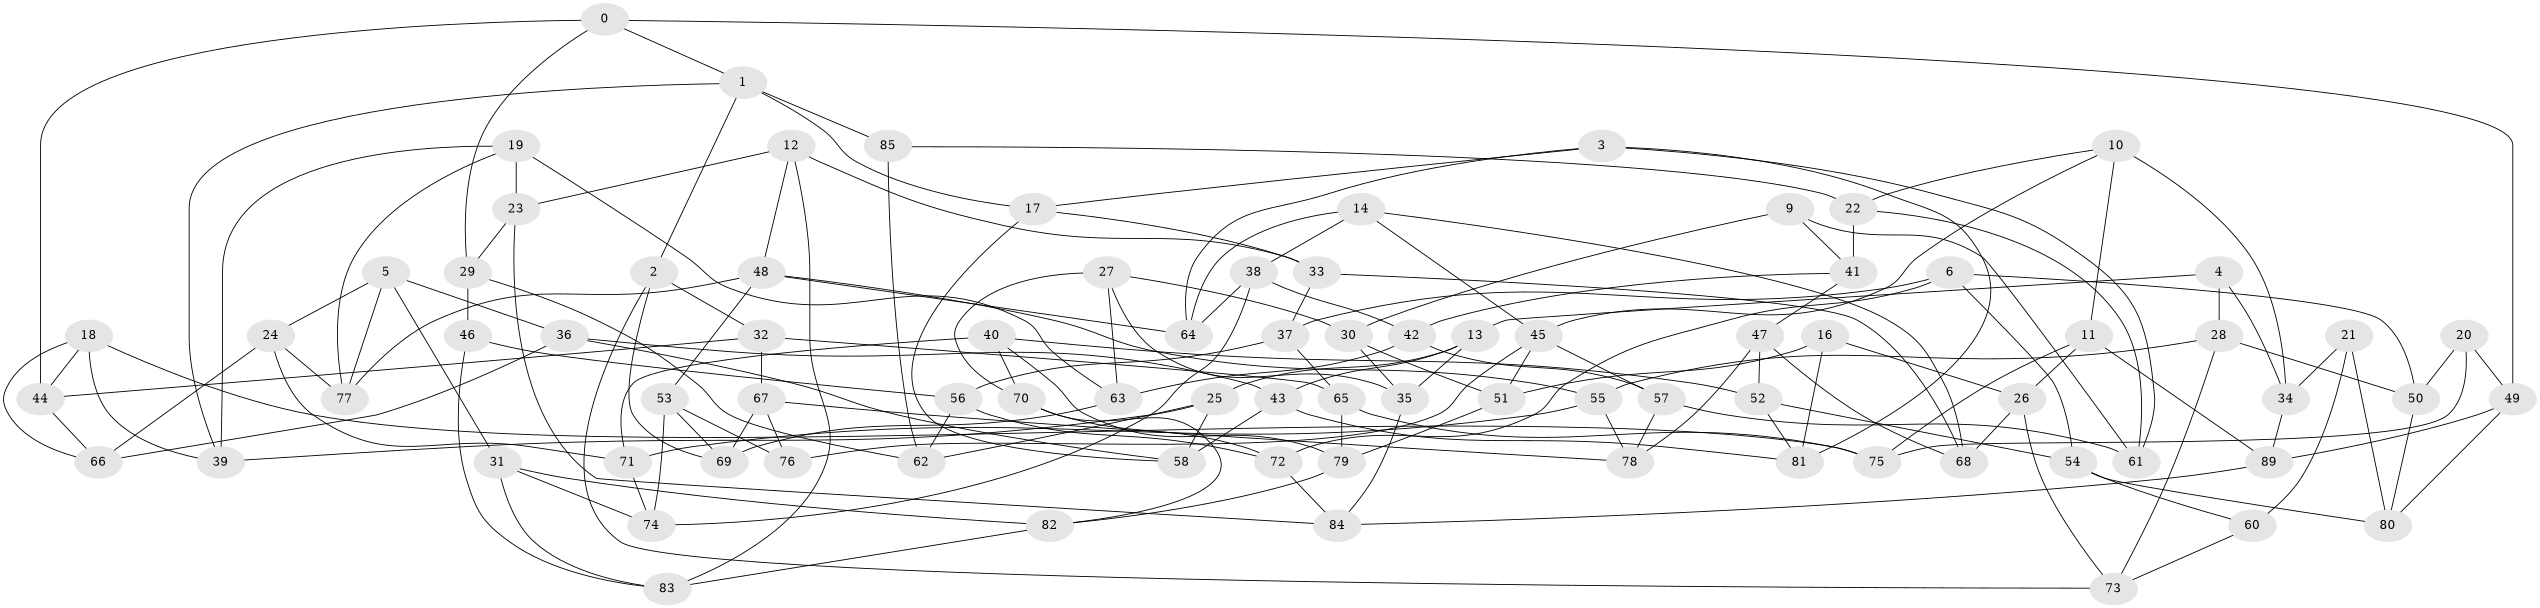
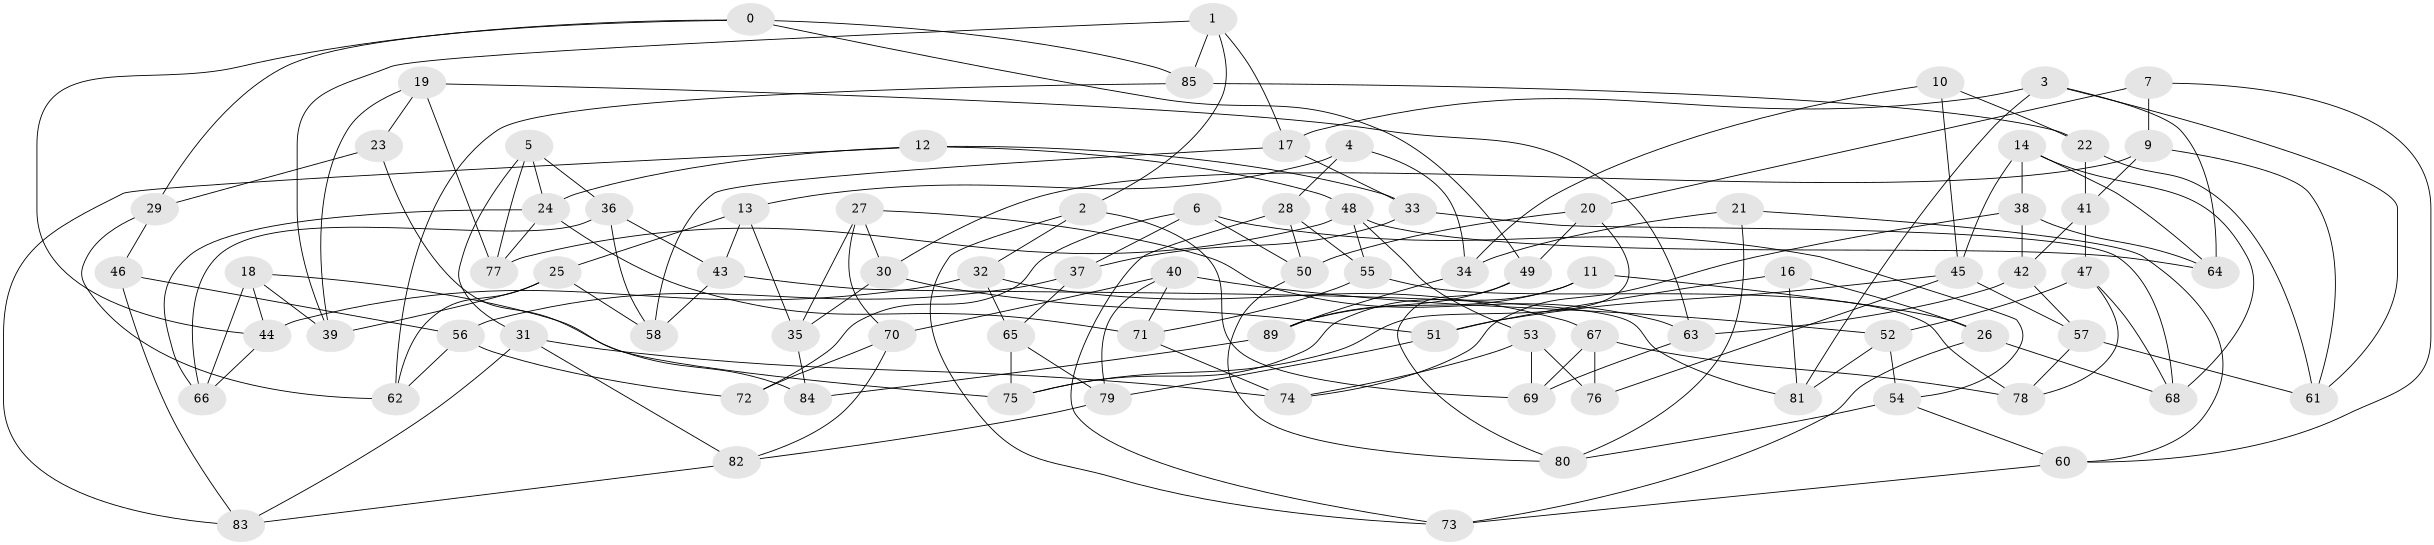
  graph {
    node [color=gray90 style=filled]
    1
    2
    n3 [label=85]
    17
    39
    32
    69
    73
    22
    62
    33
    58
    44
    65
    67
    3
    61
    64
    81
    4
    13
    28
    34
    25
    35
    43
    50
    55
    n29 [label=89]
    46
    83
    56
    5
    24
    31
    36
    77
    66
    71
    74
    82
    6
    37
    54
    72
    80
    60
    84
+   7
    9
    20
    30
    41
    16
    26
    51
    49
    75
    n59 [label=0]
    29
    42
    47
    10
    11
    45
    76
    57
    68
    12
    23
    48
    53
    14
    38
    79
    18
    19
    63
    21
    78
    27
    70
    40
    52
    1 -- 2
    1 -- n3
    1 -- 17
    1 -- 39
    2 -- 32
    2 -- 69
    2 -- 73
    n3 -- 22
    n3 -- 62
    17 -- 33
    17 -- 58
    32 -- 44
    32 -- 65
    32 -- 67
    22 -- 61
    22 -- 41
    33 -- 37
    33 -- 68
    44 -- 66
    65 -- 75
    65 -- 79
    67 -- 69
    67 -- 76
    67 -- 78
    3 -- 17
    3 -- 61
    3 -- 64
    3 -- 81
    4 -- 13
    4 -- 28
    4 -- 34
    13 -- 25
    13 -- 35
    13 -- 43
    28 -- 73
    28 -- 50
    28 -- 55
    34 -- n29
    25 -- 39
    25 -- 62
    25 -- 58
    35 -- 84
    43 -- 58
    43 -- 81
    50 -- 80
    55 -- 71
    55 -- 78
    n29 -- 84
    46 -- 83
    46 -- 56
    56 -- 62
    56 -- 72
    5 -- 24
    5 -- 31
    5 -- 36
    5 -- 77
    24 -- 77
    24 -- 66
    24 -- 71
    31 -- 83
    31 -- 74
    31 -- 82
    36 -- 58
    36 -- 43
    36 -- 66
    71 -- 74
    82 -- 83
    6 -- 50
    6 -- 37
    6 -- 54
    6 -- 72
    37 -- 65
    37 -- 56
    54 -- 80
    54 -- 60
-   72 -- 84
    60 -- 73
+   7 -- 60
+   7 -- 9
+   7 -- 20
    9 -- 61
    9 -- 30
    9 -- 41
    20 -- 50
    20 -- 49
    20 -- 75
    30 -- 35
    30 -- 51
    41 -- 42
    41 -- 47
    16 -- 81
    16 -- 26
    16 -- 51
    26 -- 73
    26 -- 68
    51 -- 79
    49 -- n29
    49 -- 80
-   n59 -- 1
+   n59 -- n3
    n59 -- 44
    n59 -- 49
    n59 -- 29
    29 -- 62
    29 -- 46
    42 -- 57
    42 -- 63
    47 -- 68
    47 -- 78
    47 -- 52
    10 -- 22
    10 -- 34
-   10 -- 11
    10 -- 45
    11 -- n29
    11 -- 26
    11 -- 75
    45 -- 51
    45 -- 76
    45 -- 57
    57 -- 61
    57 -- 78
    12 -- 33
    12 -- 83
-   12 -- 23
+   12 -- 24
    12 -- 48
    23 -- 84
    23 -- 29
    48 -- 64
    48 -- 55
    48 -- 77
    48 -- 53
    53 -- 69
    53 -- 74
    53 -- 76
    14 -- 64
    14 -- 45
    14 -- 68
    14 -- 38
    38 -- 64
    38 -- 74
    38 -- 42
    79 -- 82
    18 -- 39
    18 -- 44
    18 -- 66
    18 -- 75
    19 -- 39
    19 -- 77
    19 -- 23
    19 -- 63
    63 -- 69
    21 -- 34
    21 -- 80
    21 -- 60
    27 -- 35
    27 -- 30
    27 -- 63
    27 -- 70
    70 -- 82
    70 -- 72
    40 -- 71
    40 -- 79
    40 -- 70
    40 -- 52
    52 -- 81
    52 -- 54
  }
